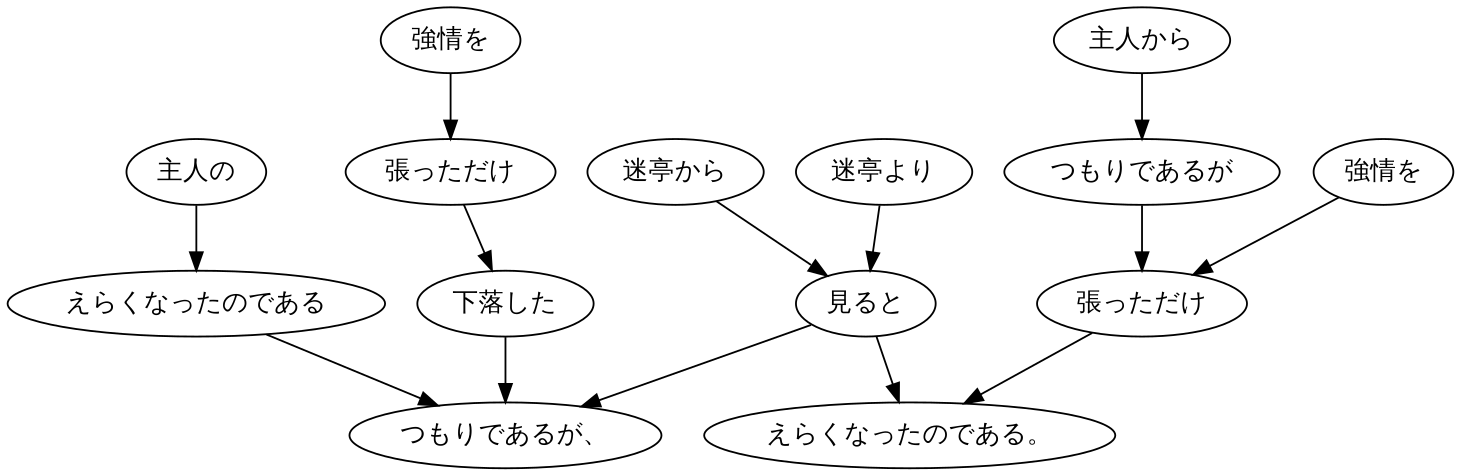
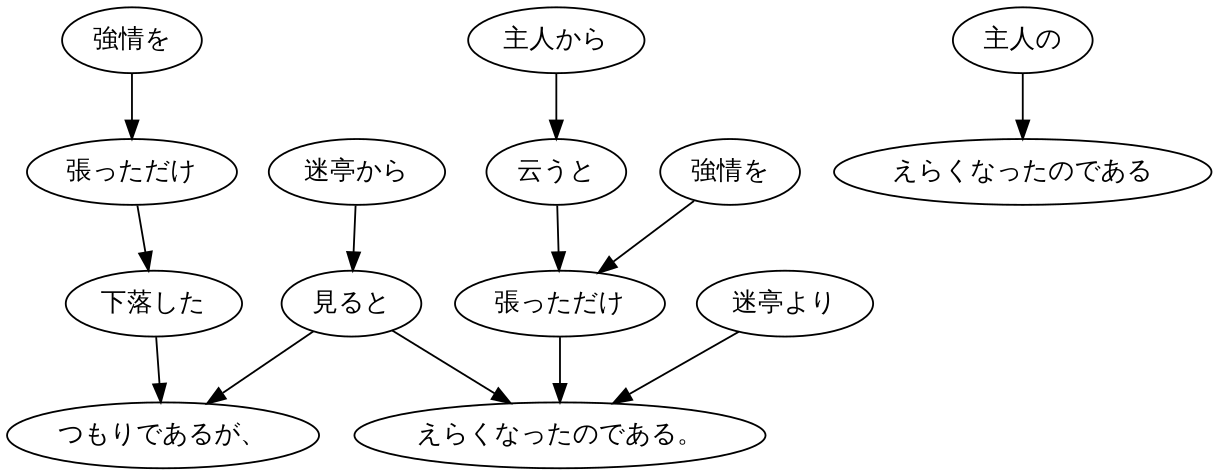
  digraph {
    n1 [label="迷亭から"]
    n2 [label="見ると"]
    n3 [label="つもりであるが、"]
    n4 [label="えらくなったのである。"]
    n5 [label="主人の"]
    n6 [label="えらくなったのである"]
    n7 [label="強情を"]
    n8 [label="張っただけ"]
    n9 [label="下落した"]
    n10 [label="主人から"]
-   n11 [label="つもりであるが"]
+   n11 [label="云うと"]
    n12 [label="張っただけ"]
    n13 [label="強情を"]
    n14 [label="迷亭より"]
    n1 -> n2
    n2 -> n3
    n2 -> n4
    n5 -> n6
-   n6 -> n3
    n7 -> n8
    n8 -> n9
    n9 -> n3
    n10 -> n11
    n11 -> n12
    n12 -> n4
    n13 -> n12
-   n14 -> n2
+   n14 -> n4
  }
